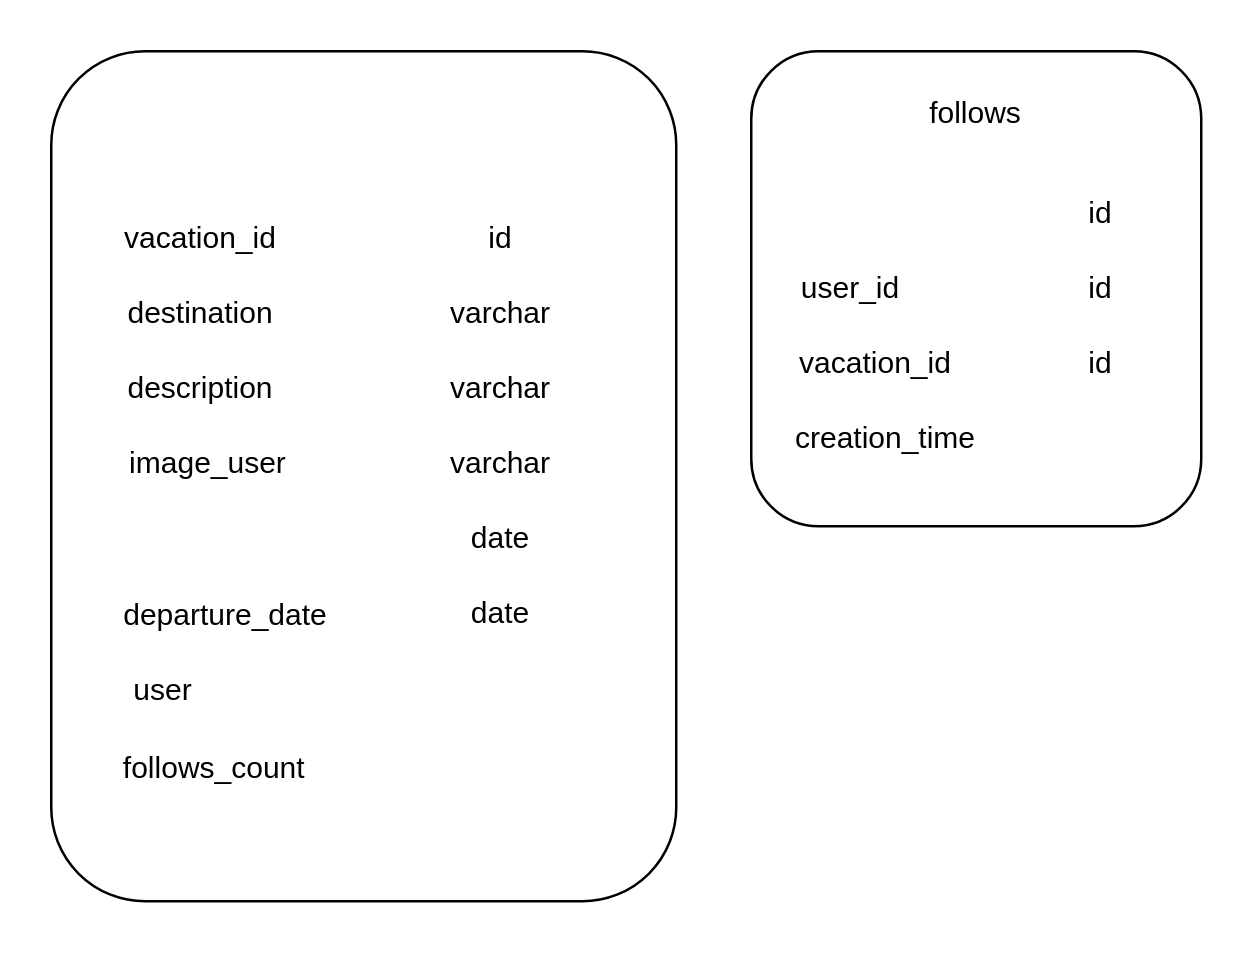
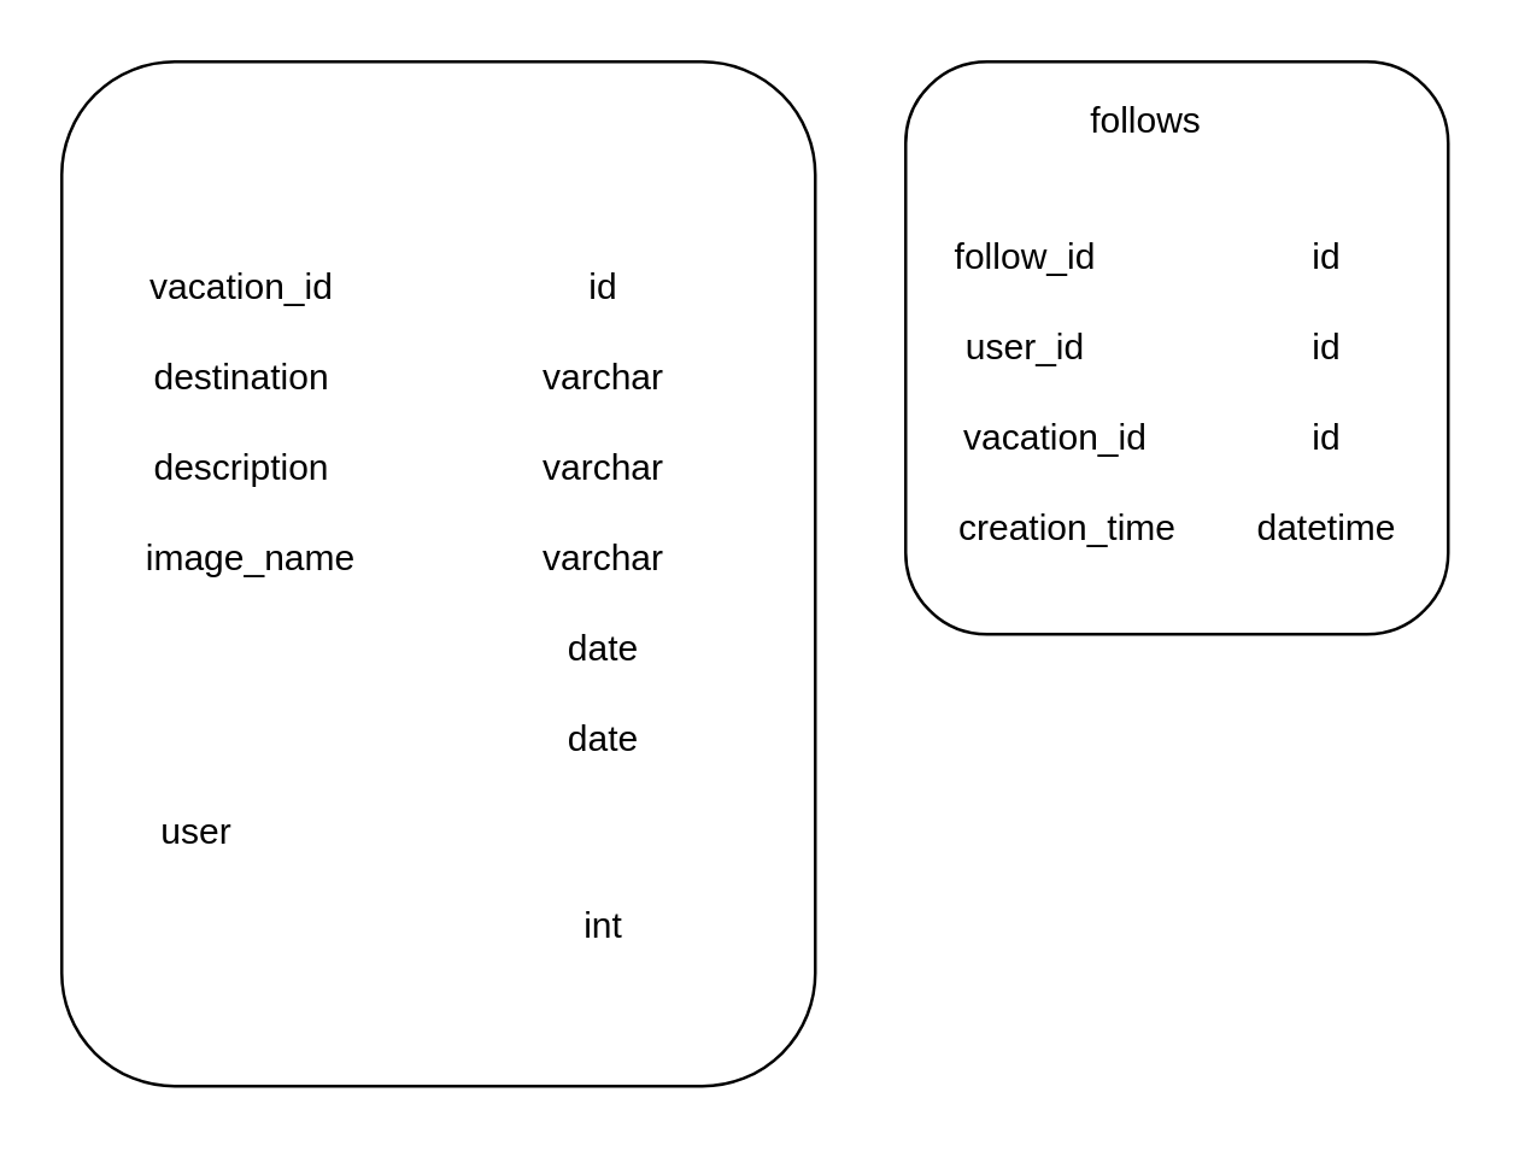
  <mxCell id="0" />
  <mxCell id="1" parent="0" />
  <mxCell id="2" value="" style="rounded=1;whiteSpace=wrap;html=1;" vertex="1" parent="1"><mxGeometry x="20" y="20" width="250" height="340" as="geometry" /></mxCell>
  <mxCell id="3" value="vacation_id" style="text;html=1;strokeColor=none;fillColor=none;align=center;verticalAlign=middle;whiteSpace=wrap;rounded=0;" vertex="1" parent="1"><mxGeometry x="50" y="80" width="60" height="30" as="geometry" /></mxCell>
  <mxCell id="4" value="destination" style="text;html=1;strokeColor=none;fillColor=none;align=center;verticalAlign=middle;whiteSpace=wrap;rounded=0;" vertex="1" parent="1"><mxGeometry x="50" y="110" width="60" height="30" as="geometry" /></mxCell>
  <mxCell id="5" value="description" style="text;html=1;strokeColor=none;fillColor=none;align=center;verticalAlign=middle;whiteSpace=wrap;rounded=0;" vertex="1" parent="1"><mxGeometry x="50" y="140" width="60" height="30" as="geometry" /></mxCell>
- <mxCell id="6" value="image_user" style="text;html=1;strokeColor=none;fillColor=none;align=center;verticalAlign=middle;whiteSpace=wrap;rounded=0;" vertex="1" parent="1"><mxGeometry x="42.5" y="170" width="80" height="30" as="geometry" /></mxCell>
- <mxCell id="7" value="departure_date" style="text;html=1;strokeColor=none;fillColor=none;align=center;verticalAlign=middle;whiteSpace=wrap;rounded=0;" vertex="1" parent="1"><mxGeometry x="40" y="231" width="100" height="30" as="geometry" /></mxCell>
+ <mxCell id="6" value="image_name" style="text;html=1;strokeColor=none;fillColor=none;align=center;verticalAlign=middle;whiteSpace=wrap;rounded=0;" vertex="1" parent="1"><mxGeometry x="42.5" y="170" width="80" height="30" as="geometry" /></mxCell>
  <mxCell id="8" value="user" style="text;html=1;strokeColor=none;fillColor=none;align=center;verticalAlign=middle;whiteSpace=wrap;rounded=0;" vertex="1" parent="1"><mxGeometry x="40" y="261" width="50" height="30" as="geometry" /></mxCell>
- <mxCell id="9" value="follows_count" style="text;html=1;strokeColor=none;fillColor=none;align=center;verticalAlign=middle;whiteSpace=wrap;rounded=0;" vertex="1" parent="1"><mxGeometry x="42.5" y="292" width="85" height="30" as="geometry" /></mxCell>
  <mxCell id="10" value="id" style="text;html=1;strokeColor=none;fillColor=none;align=center;verticalAlign=middle;whiteSpace=wrap;rounded=0;" vertex="1" parent="1"><mxGeometry x="170" y="80" width="60" height="30" as="geometry" /></mxCell>
  <mxCell id="11" value="varchar" style="text;html=1;strokeColor=none;fillColor=none;align=center;verticalAlign=middle;whiteSpace=wrap;rounded=0;" vertex="1" parent="1"><mxGeometry x="170" y="110" width="60" height="30" as="geometry" /></mxCell>
  <mxCell id="12" value="varchar" style="text;html=1;strokeColor=none;fillColor=none;align=center;verticalAlign=middle;whiteSpace=wrap;rounded=0;" vertex="1" parent="1"><mxGeometry x="170" y="140" width="60" height="30" as="geometry" /></mxCell>
  <mxCell id="13" value="varchar" style="text;html=1;strokeColor=none;fillColor=none;align=center;verticalAlign=middle;whiteSpace=wrap;rounded=0;" vertex="1" parent="1"><mxGeometry x="170" y="170" width="60" height="30" as="geometry" /></mxCell>
  <mxCell id="14" value="date" style="text;html=1;strokeColor=none;fillColor=none;align=center;verticalAlign=middle;whiteSpace=wrap;rounded=0;" vertex="1" parent="1"><mxGeometry x="170" y="200" width="60" height="30" as="geometry" /></mxCell>
  <mxCell id="15" value="date" style="text;html=1;strokeColor=none;fillColor=none;align=center;verticalAlign=middle;whiteSpace=wrap;rounded=0;" vertex="1" parent="1"><mxGeometry x="170" y="230" width="60" height="30" as="geometry" /></mxCell>
+ <mxCell id="16" value="int" style="text;html=1;strokeColor=none;fillColor=none;align=center;verticalAlign=middle;whiteSpace=wrap;rounded=0;" vertex="1" parent="1"><mxGeometry x="170" y="292" width="60" height="30" as="geometry" /></mxCell>
  <mxCell id="17" value="" style="rounded=1;whiteSpace=wrap;html=1;" vertex="1" parent="1"><mxGeometry x="300" y="20" width="180" height="190" as="geometry" /></mxCell>
- <mxCell id="18" value="follows" style="text;html=1;strokeColor=none;fillColor=none;align=center;verticalAlign=middle;whiteSpace=wrap;rounded=0;" vertex="1" parent="1"><mxGeometry x="360" y="30" width="60" height="30" as="geometry" /></mxCell>
+ <mxCell id="18" value="follows" style="text;html=1;strokeColor=none;fillColor=none;align=center;verticalAlign=middle;whiteSpace=wrap;rounded=0;" vertex="1" parent="1"><mxGeometry x="350" y="25" width="60" height="30" as="geometry" /></mxCell>
+ <mxCell id="19" value="follow_id" style="text;html=1;strokeColor=none;fillColor=none;align=center;verticalAlign=middle;whiteSpace=wrap;rounded=0;" vertex="1" parent="1"><mxGeometry x="310" y="70" width="60" height="30" as="geometry" /></mxCell>
  <mxCell id="20" value="user_id" style="text;html=1;strokeColor=none;fillColor=none;align=center;verticalAlign=middle;whiteSpace=wrap;rounded=0;" vertex="1" parent="1"><mxGeometry x="310" y="100" width="60" height="30" as="geometry" /></mxCell>
  <mxCell id="21" value="creation_time" style="text;html=1;strokeColor=none;fillColor=none;align=center;verticalAlign=middle;whiteSpace=wrap;rounded=0;" vertex="1" parent="1"><mxGeometry x="324" y="160" width="60" height="30" as="geometry" /></mxCell>
  <mxCell id="22" value="id" style="text;html=1;strokeColor=none;fillColor=none;align=center;verticalAlign=middle;whiteSpace=wrap;rounded=0;" vertex="1" parent="1"><mxGeometry x="410" y="70" width="60" height="30" as="geometry" /></mxCell>
  <mxCell id="23" value="id" style="text;html=1;strokeColor=none;fillColor=none;align=center;verticalAlign=middle;whiteSpace=wrap;rounded=0;" vertex="1" parent="1"><mxGeometry x="410" y="100" width="60" height="30" as="geometry" /></mxCell>
+ <mxCell id="24" value="datetime" style="text;html=1;strokeColor=none;fillColor=none;align=center;verticalAlign=middle;whiteSpace=wrap;rounded=0;" vertex="1" parent="1"><mxGeometry x="410" y="160" width="60" height="30" as="geometry" /></mxCell>
  <mxCell id="25" value="vacation_id" style="text;html=1;strokeColor=none;fillColor=none;align=center;verticalAlign=middle;whiteSpace=wrap;rounded=0;" vertex="1" parent="1"><mxGeometry x="320" y="130" width="60" height="30" as="geometry" /></mxCell>
  <mxCell id="26" value="id" style="text;html=1;strokeColor=none;fillColor=none;align=center;verticalAlign=middle;whiteSpace=wrap;rounded=0;" vertex="1" parent="1"><mxGeometry x="410" y="130" width="60" height="30" as="geometry" /></mxCell>
